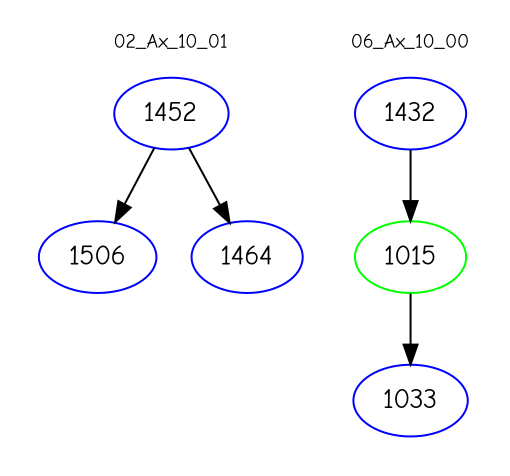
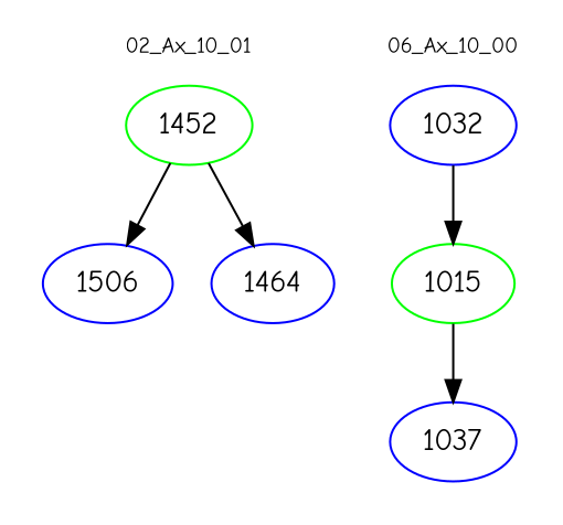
  digraph {
    fontname="Comic Neue"
    node [color=blue fontname="Comic Neue"]
    edge [color=black fontname="Comic Neue"]
    n1 [label=1506]
-   n2 [label=1452]
+   n2 [color=green label=1452]
    n3 [label=1464]
-   n4 [label=1432]
+   n4 [label=1032]
    n5 [color=green label=1015]
-   n6 [label=1033]
+   n6 [label=1037]
    subgraph cluster_1 {
      color=white
      fontsize=10
      label="02_Ax_10_01"
      n1
      n2
      n3
    }
    subgraph cluster_2 {
      color=white
      fontsize=10
      label="06_Ax_10_00"
      n4
      n5
      n6
    }
    n2 -> n1
    n2 -> n3
    n4 -> n5
    n5 -> n6
  }
